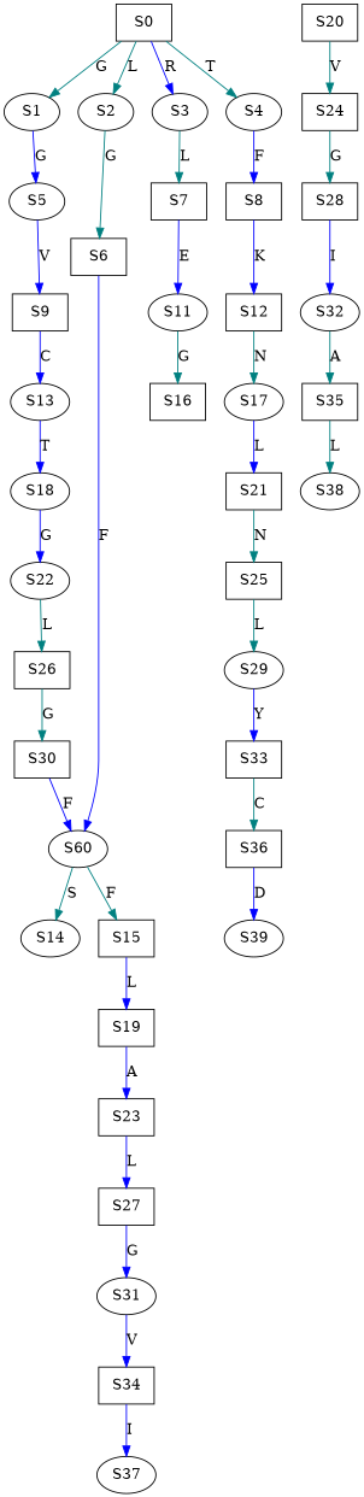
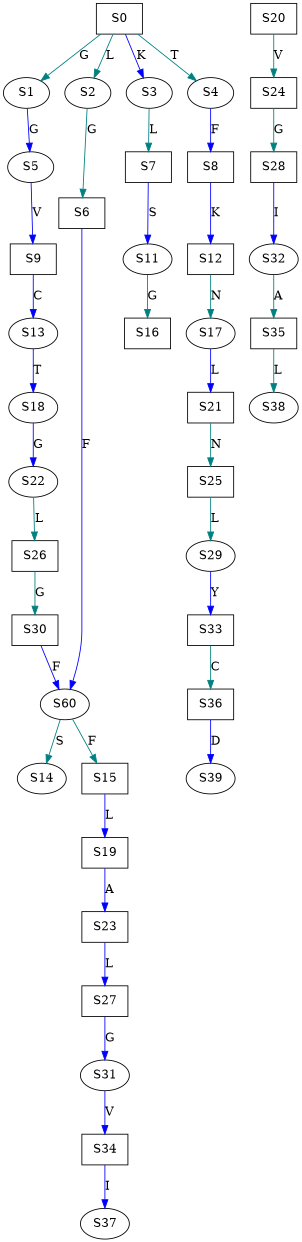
  strict digraph {
    fontname="DejaVu Serif"
    node [fontname="DejaVu Serif" shape=box]
    edge [color=blue fontname="DejaVu Serif"]
    S1 [shape=ellipse]
    S0
    S2 [shape=ellipse]
    S3 [shape=ellipse]
    S4 [shape=ellipse]
    S5 [shape=ellipse]
    S6
    S7
    S8
    S9
    n11 [label=S60 shape=ellipse]
    S11 [shape=ellipse]
    S12
    S13 [shape=ellipse]
    S14 [shape=ellipse]
    S15
    S16
    S17 [shape=ellipse]
    S18 [shape=ellipse]
    S19
    S21
    S22 [shape=ellipse]
    S23
    S20
    S24
    S25
    S26
    S27
    S28
    S29 [shape=ellipse]
    S30
    S31 [shape=ellipse]
    S32 [shape=ellipse]
    S33
    S34
    S35
    S36
    S37 [shape=ellipse]
    S38 [shape=ellipse]
    S39 [shape=ellipse]
    S1 -> S5 [label=G]
    S0 -> S1 [color=teal label=G]
    S0 -> S2 [color=teal label=L]
-   S0 -> S3 [label=R]
+   S0 -> S3 [label=K]
    S0 -> S4 [color=teal label=T]
    S2 -> S6 [color=teal label=G]
    S3 -> S7 [color=teal label=L]
    S4 -> S8 [label=F]
    S5 -> S9 [label=V]
    S6 -> n11 [label=F]
-   S7 -> S11 [label=E]
+   S7 -> S11 [label=S]
    S8 -> S12 [label=K]
    S9 -> S13 [label=C]
    n11 -> S14 [color=teal label=S]
    n11 -> S15 [color=teal label=F]
    S11 -> S16 [color=teal label=G]
    S12 -> S17 [color=teal label=N]
    S13 -> S18 [label=T]
    S15 -> S19 [label=L]
    S17 -> S21 [label=L]
    S18 -> S22 [label=G]
    S19 -> S23 [label=A]
    S21 -> S25 [color=teal label=N]
    S22 -> S26 [color=teal label=L]
    S23 -> S27 [label=L]
    S20 -> S24 [color=teal label=V]
    S24 -> S28 [color=teal label=G]
    S25 -> S29 [color=teal label=L]
    S26 -> S30 [color=teal label=G]
    S27 -> S31 [label=G]
    S28 -> S32 [label=I]
    S29 -> S33 [label=Y]
    S30 -> n11 [label=F]
    S31 -> S34 [label=V]
    S32 -> S35 [color=teal label=A]
    S33 -> S36 [color=teal label=C]
    S34 -> S37 [label=I]
    S35 -> S38 [color=teal label=L]
    S36 -> S39 [label=D]
  }
